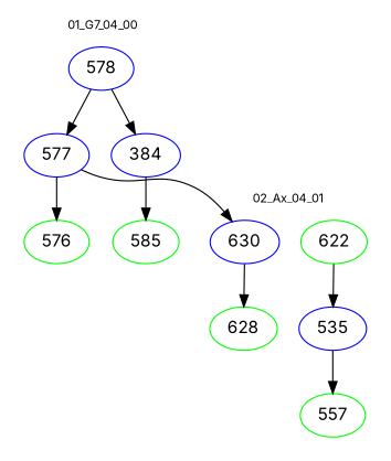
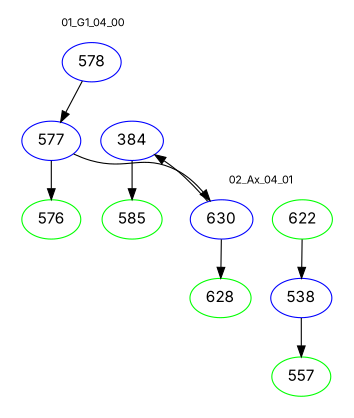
  digraph {
    fontname=Inter
    node [color=green fontname=Inter]
    edge [color=black fontname=Inter]
    n1 [label=622]
-   n2 [color=blue label=535]
+   n2 [color=blue label=538]
    n3 [color=blue label=630]
    n4 [label=557]
    n5 [label=628]
    n6 [color=blue label=578]
    n7 [color=blue label=577]
    n8 [color=blue label=384]
    n9 [label=576]
    n10 [label=585]
    subgraph cluster_1 {
      color=white
      fontsize=10
      label="02_Ax_04_01"
      n1
      n2
      n3
      n4
      n5
    }
    subgraph cluster_2 {
      color=white
      fontsize=10
-     label="01_G7_04_00"
+     label="01_G1_04_00"
      n6
      n7
      n8
      n9
      n10
    }
    n1 -> n2
    n2 -> n4
    n3 -> n5
    n6 -> n7
-   n6 -> n8
+   n3 -> n8
    n7 -> n3
    n7 -> n9
    n8 -> n10
  }
